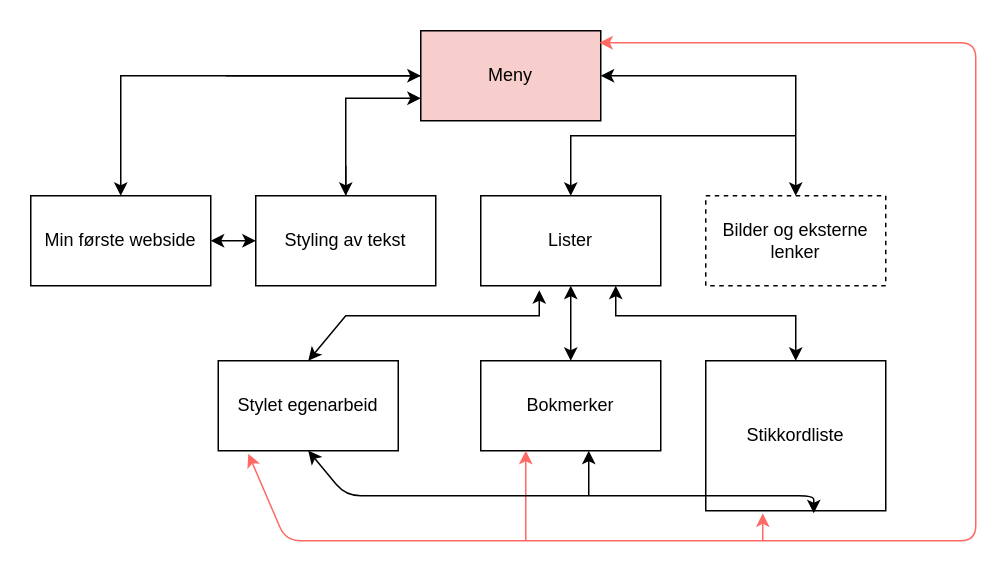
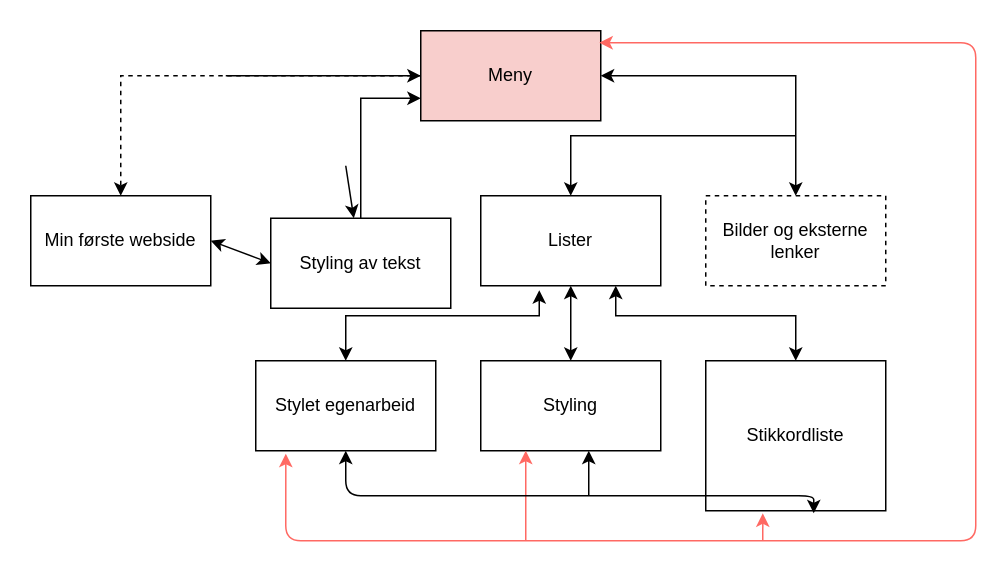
  <mxCell id="0" />
  <mxCell id="1" parent="0" />
- <mxCell id="2" style="edgeStyle=orthogonalEdgeStyle;rounded=0;orthogonalLoop=1;jettySize=auto;html=1;exitX=0;exitY=0.5;exitDx=0;exitDy=0;" edge="1" parent="1" source="3" target="11"><mxGeometry relative="1" as="geometry" /></mxCell>
+ <mxCell id="2" style="edgeStyle=orthogonalEdgeStyle;rounded=0;orthogonalLoop=1;jettySize=auto;html=1;exitX=0;exitY=0.5;exitDx=0;exitDy=0;dashed=1;" edge="1" parent="1" source="3" target="11"><mxGeometry relative="1" as="geometry" /></mxCell>
  <mxCell id="3" value="Meny" style="rounded=0;whiteSpace=wrap;html=1;fillColor=#f8cecc;" vertex="1" parent="1"><mxGeometry x="280" y="20" width="120" height="60" as="geometry" /></mxCell>
  <mxCell id="4" style="edgeStyle=orthogonalEdgeStyle;rounded=0;orthogonalLoop=1;jettySize=auto;html=1;exitX=0.5;exitY=0;exitDx=0;exitDy=0;entryX=0;entryY=0.75;entryDx=0;entryDy=0;" edge="1" parent="1" source="5" target="3"><mxGeometry relative="1" as="geometry" /></mxCell>
- <mxCell id="5" value="Styling av tekst" style="rounded=0;whiteSpace=wrap;html=1;" vertex="1" parent="1"><mxGeometry x="170" y="130" width="120" height="60" as="geometry" /></mxCell>
+ <mxCell id="5" value="Styling av tekst" style="rounded=0;whiteSpace=wrap;html=1;" vertex="1" parent="1"><mxGeometry x="180" y="145" width="120" height="60" as="geometry" /></mxCell>
  <mxCell id="6" value="Lister" style="rounded=0;whiteSpace=wrap;html=1;" vertex="1" parent="1"><mxGeometry x="320" y="130" width="120" height="60" as="geometry" /></mxCell>
  <mxCell id="7" value="Bilder og eksterne lenker" style="rounded=0;whiteSpace=wrap;html=1;dashed=1;" vertex="1" parent="1"><mxGeometry x="470" y="130" width="120" height="60" as="geometry" /></mxCell>
- <mxCell id="8" value="Stylet egenarbeid" style="rounded=0;whiteSpace=wrap;html=1;" vertex="1" parent="1"><mxGeometry x="145" y="240" width="120" height="60" as="geometry" /></mxCell>
- <mxCell id="9" value="Bokmerker" style="rounded=0;whiteSpace=wrap;html=1;" vertex="1" parent="1"><mxGeometry x="320" y="240" width="120" height="60" as="geometry" /></mxCell>
+ <mxCell id="8" value="Stylet egenarbeid" style="rounded=0;whiteSpace=wrap;html=1;" vertex="1" parent="1"><mxGeometry x="170" y="240" width="120" height="60" as="geometry" /></mxCell>
+ <mxCell id="9" value="Styling" style="rounded=0;whiteSpace=wrap;html=1;" vertex="1" parent="1"><mxGeometry x="320" y="240" width="120" height="60" as="geometry" /></mxCell>
  <mxCell id="10" value="Stikkordliste" style="rounded=0;whiteSpace=wrap;html=1;" vertex="1" parent="1"><mxGeometry x="470" y="240" width="120" height="100" as="geometry" /></mxCell>
  <mxCell id="11" value="Min første webside" style="rounded=0;whiteSpace=wrap;html=1;" vertex="1" parent="1"><mxGeometry x="20" y="130" width="120" height="60" as="geometry" /></mxCell>
  <mxCell id="12" value="" style="endArrow=classic;startArrow=classic;html=1;exitX=1;exitY=0.5;exitDx=0;exitDy=0;entryX=0;entryY=0.5;entryDx=0;entryDy=0;" edge="1" parent="1" source="11" target="5"><mxGeometry width="50" height="50" relative="1" as="geometry"><mxPoint x="30" y="330" as="sourcePoint" /><mxPoint x="80" y="280" as="targetPoint" /></mxGeometry></mxCell>
  <mxCell id="13" value="" style="endArrow=classic;html=1;entryX=0;entryY=0.5;entryDx=0;entryDy=0;" edge="1" parent="1" target="3"><mxGeometry width="50" height="50" relative="1" as="geometry"><mxPoint x="150" y="50" as="sourcePoint" /><mxPoint x="190" y="70" as="targetPoint" /></mxGeometry></mxCell>
  <mxCell id="14" value="" style="endArrow=classic;startArrow=classic;html=1;exitX=0.5;exitY=1;exitDx=0;exitDy=0;entryX=0.5;entryY=0;entryDx=0;entryDy=0;" edge="1" parent="1" source="6" target="9"><mxGeometry width="50" height="50" relative="1" as="geometry"><mxPoint x="380" y="380" as="sourcePoint" /><mxPoint x="430" y="330" as="targetPoint" /></mxGeometry></mxCell>
  <mxCell id="15" value="" style="endArrow=classic;startArrow=classic;html=1;exitX=0.5;exitY=0;exitDx=0;exitDy=0;entryX=0.325;entryY=1.05;entryDx=0;entryDy=0;entryPerimeter=0;rounded=0;" edge="1" parent="1" source="8" target="6"><mxGeometry width="50" height="50" relative="1" as="geometry"><mxPoint x="260" y="270" as="sourcePoint" /><mxPoint x="310" y="220" as="targetPoint" /><Array as="points"><mxPoint x="230" y="210" /><mxPoint x="359" y="210" /></Array></mxGeometry></mxCell>
  <mxCell id="16" value="" style="endArrow=classic;startArrow=classic;html=1;exitX=0.75;exitY=1;exitDx=0;exitDy=0;entryX=0.5;entryY=0;entryDx=0;entryDy=0;rounded=0;" edge="1" parent="1" source="6" target="10"><mxGeometry width="50" height="50" relative="1" as="geometry"><mxPoint x="520" y="400" as="sourcePoint" /><mxPoint x="570" y="350" as="targetPoint" /><Array as="points"><mxPoint x="410" y="210" /><mxPoint x="530" y="210" /></Array></mxGeometry></mxCell>
  <mxCell id="17" value="" style="endArrow=classic;startArrow=classic;html=1;exitX=1;exitY=0.5;exitDx=0;exitDy=0;entryX=0.5;entryY=0;entryDx=0;entryDy=0;rounded=0;" edge="1" parent="1" source="3" target="7"><mxGeometry width="50" height="50" relative="1" as="geometry"><mxPoint x="420" y="90" as="sourcePoint" /><mxPoint x="470" y="40" as="targetPoint" /><Array as="points"><mxPoint x="530" y="50" /></Array></mxGeometry></mxCell>
  <mxCell id="18" value="" style="endArrow=classic;html=1;entryX=0.5;entryY=0;entryDx=0;entryDy=0;rounded=0;" edge="1" parent="1" target="6"><mxGeometry width="50" height="50" relative="1" as="geometry"><mxPoint x="530" y="90" as="sourcePoint" /><mxPoint x="490" y="90" as="targetPoint" /><Array as="points"><mxPoint x="380" y="90" /></Array></mxGeometry></mxCell>
  <mxCell id="19" value="" style="endArrow=classic;html=1;" edge="1" parent="1" target="5"><mxGeometry width="50" height="50" relative="1" as="geometry"><mxPoint x="230" y="110" as="sourcePoint" /><mxPoint x="280" y="90" as="targetPoint" /></mxGeometry></mxCell>
  <mxCell id="20" value="" style="endArrow=classic;startArrow=classic;html=1;exitX=0.992;exitY=0.133;exitDx=0;exitDy=0;exitPerimeter=0;entryX=0.167;entryY=1.033;entryDx=0;entryDy=0;entryPerimeter=0;strokeColor=#FF6963;" edge="1" parent="1" source="3" target="8"><mxGeometry width="50" height="50" relative="1" as="geometry"><mxPoint x="550" y="80" as="sourcePoint" /><mxPoint x="600" y="30" as="targetPoint" /><Array as="points"><mxPoint x="650" y="28" /><mxPoint x="650" y="360" /><mxPoint x="190" y="360" /></Array></mxGeometry></mxCell>
  <mxCell id="21" value="" style="endArrow=classic;html=1;entryX=0.25;entryY=1;entryDx=0;entryDy=0;strokeColor=#FF6963;" edge="1" parent="1" target="9"><mxGeometry width="50" height="50" relative="1" as="geometry"><mxPoint x="350" y="360" as="sourcePoint" /><mxPoint x="400" y="260" as="targetPoint" /></mxGeometry></mxCell>
  <mxCell id="22" value="" style="endArrow=classic;html=1;entryX=0.317;entryY=1.017;entryDx=0;entryDy=0;entryPerimeter=0;strokeColor=#FF6963;" edge="1" parent="1" target="10"><mxGeometry width="50" height="50" relative="1" as="geometry"><mxPoint x="508" y="360" as="sourcePoint" /><mxPoint x="570" y="410" as="targetPoint" /></mxGeometry></mxCell>
  <mxCell id="23" value="" style="endArrow=classic;startArrow=classic;html=1;exitX=0.5;exitY=1;exitDx=0;exitDy=0;entryX=0.6;entryY=1.017;entryDx=0;entryDy=0;entryPerimeter=0;" edge="1" parent="1" source="8" target="10"><mxGeometry width="50" height="50" relative="1" as="geometry"><mxPoint x="230" y="370" as="sourcePoint" /><mxPoint x="280" y="320" as="targetPoint" /><Array as="points"><mxPoint x="230" y="330" /><mxPoint x="390" y="330" /><mxPoint x="542" y="330" /></Array></mxGeometry></mxCell>
  <mxCell id="24" value="" style="endArrow=classic;html=1;strokeColor=#000000;" edge="1" parent="1"><mxGeometry width="50" height="50" relative="1" as="geometry"><mxPoint x="392" y="330" as="sourcePoint" /><mxPoint x="392" y="300" as="targetPoint" /></mxGeometry></mxCell>
